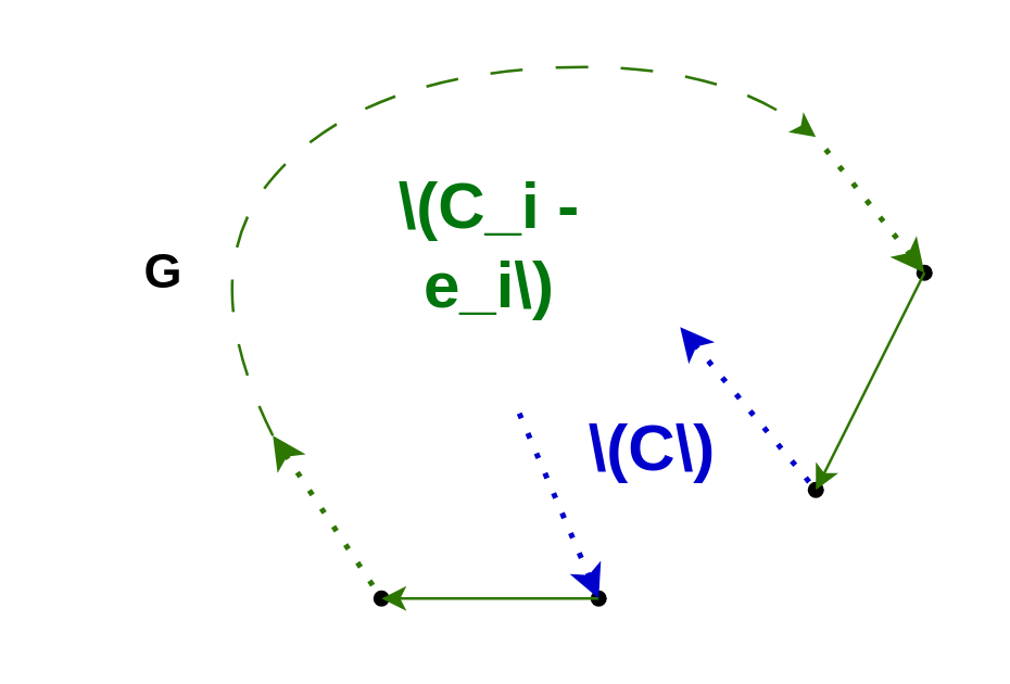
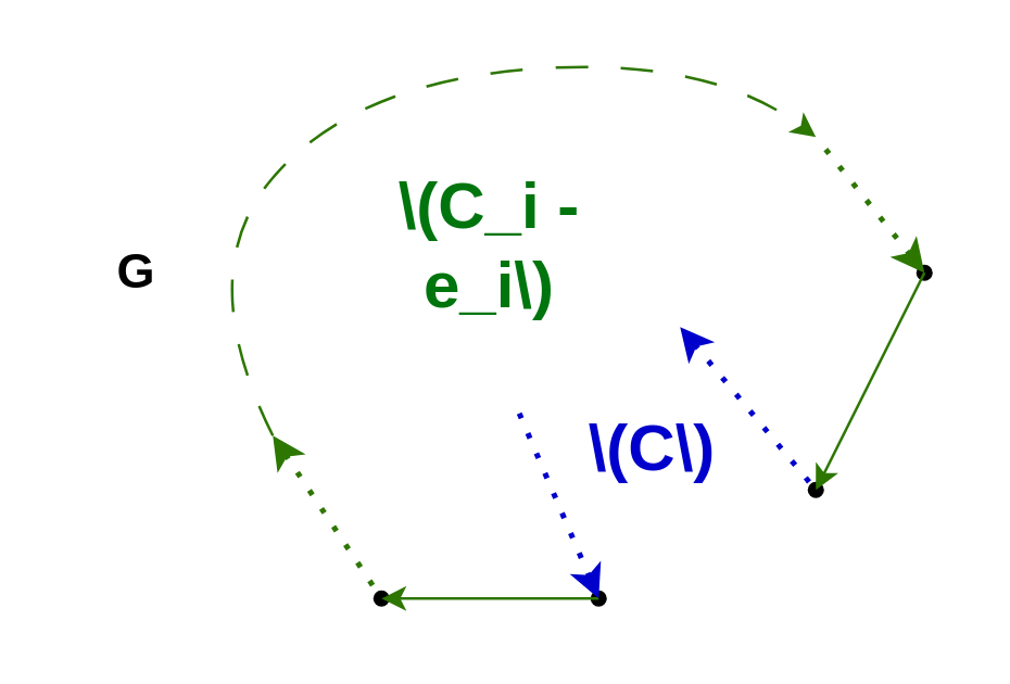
  <mxCell id="0" />
  <mxCell id="1" parent="0" />
  <mxCell id="2" value="" style="shape=waypoint;sketch=0;fillStyle=solid;size=6;pointerEvents=1;points=[];fillColor=none;resizable=0;rotatable=0;perimeter=centerPerimeter;snapToPoint=1;" parent="1" vertex="1"><mxGeometry x="130" y="210" width="20" height="20" as="geometry" /></mxCell>
  <mxCell id="3" value="" style="shape=waypoint;sketch=0;fillStyle=solid;size=6;pointerEvents=1;points=[];fillColor=none;resizable=0;rotatable=0;perimeter=centerPerimeter;snapToPoint=1;" parent="1" vertex="1"><mxGeometry x="210" y="210" width="20" height="20" as="geometry" /></mxCell>
  <mxCell id="4" value="" style="shape=waypoint;sketch=0;fillStyle=solid;size=6;pointerEvents=1;points=[];fillColor=none;resizable=0;rotatable=0;perimeter=centerPerimeter;snapToPoint=1;" parent="1" vertex="1"><mxGeometry x="290" y="170" width="20" height="20" as="geometry" /></mxCell>
  <mxCell id="5" value="" style="shape=waypoint;sketch=0;fillStyle=solid;size=6;pointerEvents=1;points=[];fillColor=none;resizable=0;rotatable=0;perimeter=centerPerimeter;snapToPoint=1;" parent="1" vertex="1"><mxGeometry x="330" y="90" width="20" height="20" as="geometry" /></mxCell>
  <mxCell id="6" value="" style="endArrow=none;dashed=1;html=1;dashPattern=1 3;strokeWidth=2;rounded=0;startArrow=classic;startFill=1;fillColor=#60a917;strokeColor=#2D7600;" parent="1" target="2" edge="1"><mxGeometry width="50" height="50" relative="1" as="geometry"><mxPoint x="100" y="160" as="sourcePoint" /><mxPoint x="90" y="140" as="targetPoint" /></mxGeometry></mxCell>
  <mxCell id="7" value="" style="endArrow=none;dashed=1;html=1;dashPattern=1 3;strokeWidth=2;rounded=0;startArrow=classic;startFill=1;fillColor=#60a917;strokeColor=#2D7600;" parent="1" source="5" edge="1"><mxGeometry width="50" height="50" relative="1" as="geometry"><mxPoint x="270" y="220" as="sourcePoint" /><mxPoint x="300" y="50" as="targetPoint" /></mxGeometry></mxCell>
  <mxCell id="8" value="" style="endArrow=classic;html=1;rounded=0;fillColor=#60a917;strokeColor=#2D7600;" parent="1" source="5" target="4" edge="1"><mxGeometry width="50" height="50" relative="1" as="geometry"><mxPoint x="270" y="220" as="sourcePoint" /><mxPoint x="320" y="170" as="targetPoint" /></mxGeometry></mxCell>
  <mxCell id="9" value="" style="endArrow=classic;html=1;rounded=0;entryX=0.517;entryY=0.367;entryDx=0;entryDy=0;entryPerimeter=0;fillColor=#60a917;strokeColor=#2D7600;" parent="1" source="3" target="2" edge="1"><mxGeometry width="50" height="50" relative="1" as="geometry"><mxPoint x="270" y="220" as="sourcePoint" /><mxPoint x="320" y="170" as="targetPoint" /></mxGeometry></mxCell>
- <mxCell id="10" value="&lt;h2&gt;G&lt;/h2&gt;" style="text;html=1;strokeColor=none;fillColor=none;align=center;verticalAlign=middle;whiteSpace=wrap;rounded=0;" parent="1" vertex="1"><mxGeometry x="30" y="85" width="60" height="30" as="geometry" /></mxCell>
+ <mxCell id="10" value="&lt;h2&gt;G&lt;/h2&gt;" style="text;html=1;strokeColor=none;fillColor=none;align=center;verticalAlign=middle;whiteSpace=wrap;rounded=0;" parent="1" vertex="1"><mxGeometry x="20" y="85" width="60" height="30" as="geometry" /></mxCell>
  <mxCell id="11" value="" style="endArrow=none;dashed=1;html=1;dashPattern=1 3;strokeWidth=2;rounded=0;startArrow=classic;startFill=1;exitX=0.442;exitY=0.35;exitDx=0;exitDy=0;exitPerimeter=0;fillColor=#dae8fc;strokeColor=#0000CC;" parent="1" source="3" edge="1"><mxGeometry width="50" height="50" relative="1" as="geometry"><mxPoint x="270" y="260" as="sourcePoint" /><mxPoint x="190" y="150" as="targetPoint" /></mxGeometry></mxCell>
  <mxCell id="12" value="" style="endArrow=none;dashed=1;html=1;dashPattern=1 3;strokeWidth=2;rounded=0;startArrow=classic;startFill=1;fillColor=#dae8fc;strokeColor=#0000CC;" parent="1" target="4" edge="1"><mxGeometry width="50" height="50" relative="1" as="geometry"><mxPoint x="250" y="120" as="sourcePoint" /><mxPoint x="200" y="160" as="targetPoint" /></mxGeometry></mxCell>
  <mxCell id="13" value="&lt;h1&gt;&lt;font color=&quot;#0000cc&quot;&gt;\(C\)&lt;/font&gt;&lt;/h1&gt;" style="text;html=1;strokeColor=none;fillColor=none;align=center;verticalAlign=middle;whiteSpace=wrap;rounded=0;" parent="1" vertex="1"><mxGeometry x="210" y="150" width="60" height="30" as="geometry" /></mxCell>
  <mxCell id="14" value="&lt;h1&gt;&lt;font color=&quot;#00750e&quot;&gt;\(C_i - e_i\)&lt;/font&gt;&lt;/h1&gt;" style="text;html=1;strokeColor=none;fillColor=none;align=center;verticalAlign=middle;whiteSpace=wrap;rounded=0;" parent="1" vertex="1"><mxGeometry x="130" y="70" width="100" height="40" as="geometry" /></mxCell>
  <mxCell id="15" value="" style="endArrow=classic;html=1;dashed=1;dashPattern=12 12;curved=1;fillColor=#60a917;strokeColor=#2D7600;" parent="1" edge="1"><mxGeometry x="-0.0" width="50" height="50" relative="1" as="geometry"><mxPoint x="100" y="160" as="sourcePoint" /><mxPoint x="300" y="50" as="targetPoint" /><Array as="points"><mxPoint x="70" y="100" /><mxPoint x="130" y="30" /><mxPoint x="260" y="20" /></Array><mxPoint as="offset" /></mxGeometry></mxCell>
